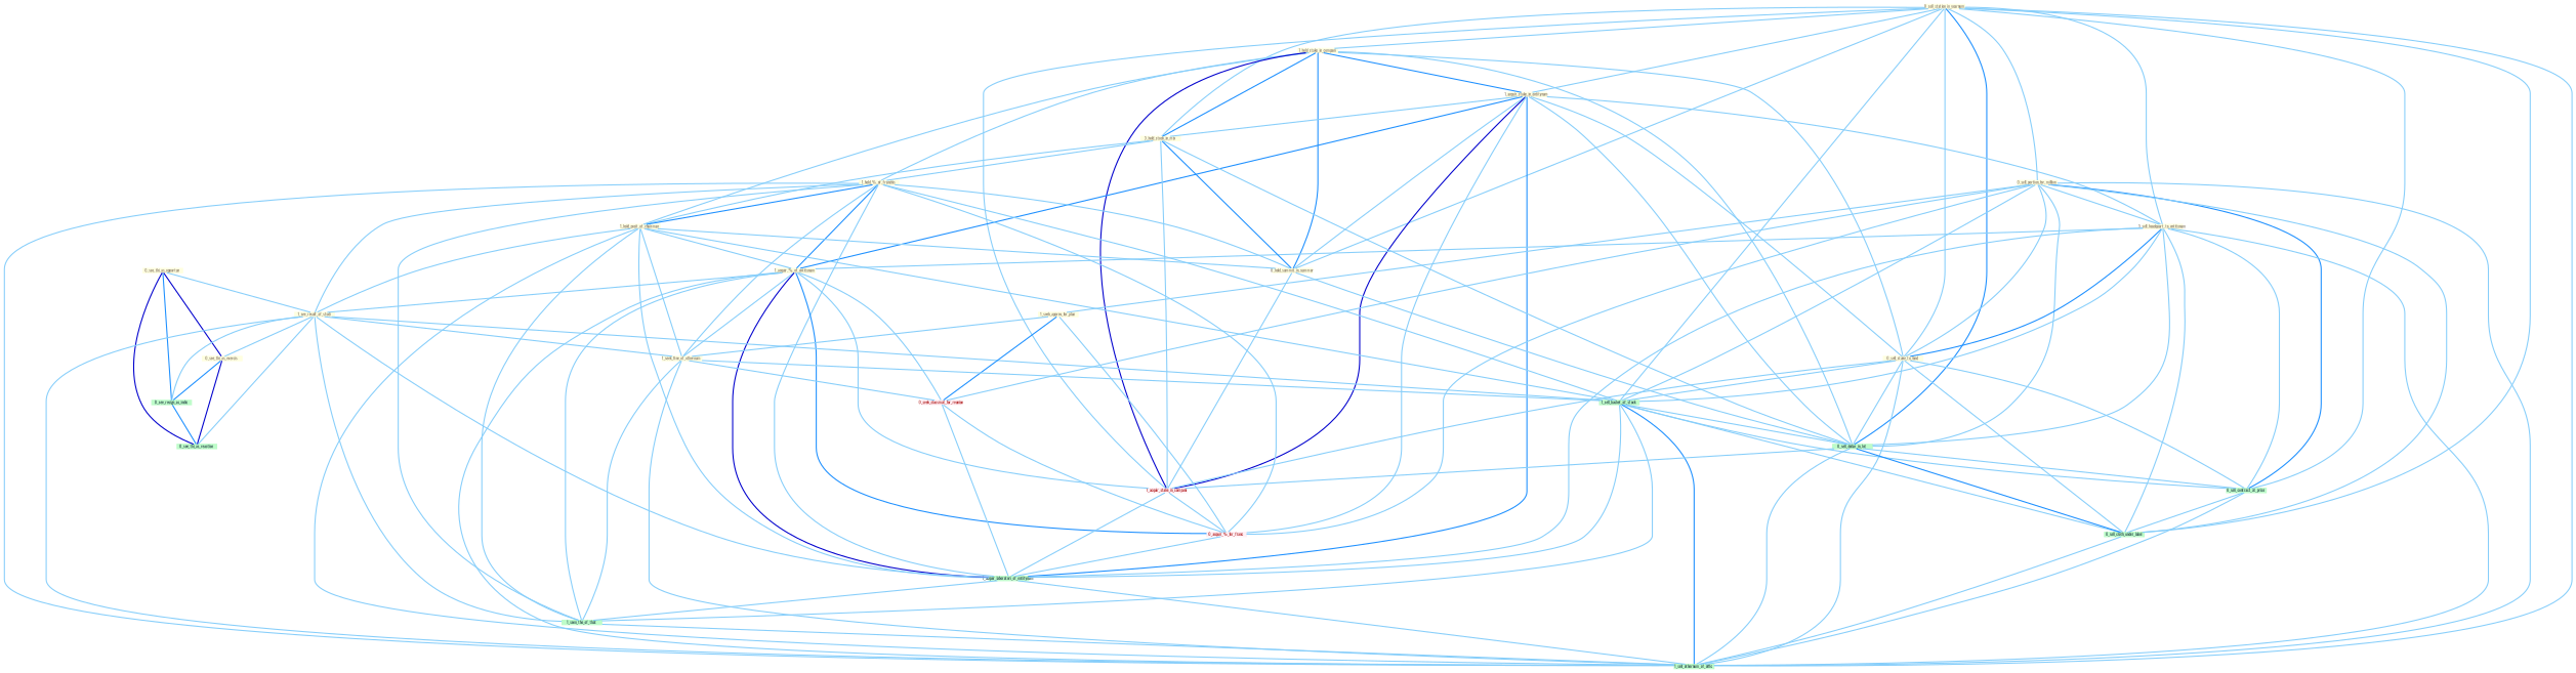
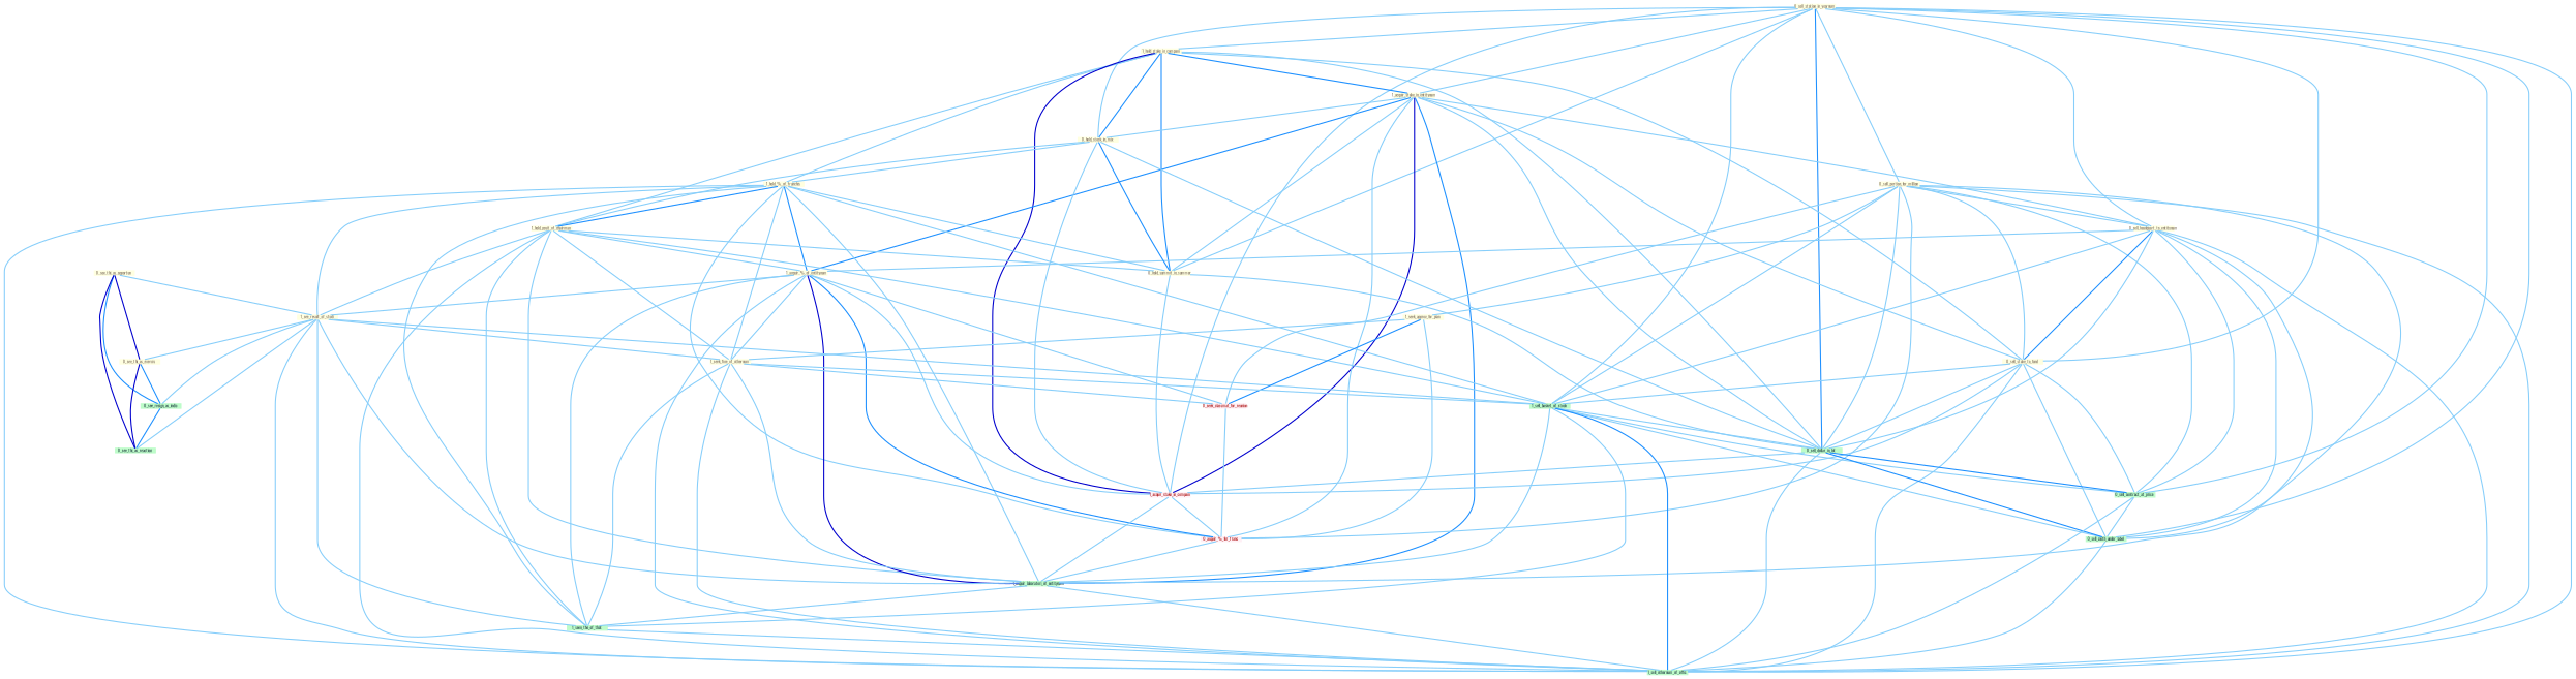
  graph {
    fontname=Oswald
    node [color="#ffffe0" fixedsize=true fontcolor="#8b7d6b" fontname=Oswald fontsize=4 shape=polygon style=filled]
    edge [color="#87cefa" fontname=Oswald w=1]
    "0_sell_station_in_yearnum " [height=.06 width=.5]
    "1_hold_stake_in_compani " [height=.06 width=.5]
    "1_acquir_stake_in_entitynam " [height=.06 width=.5]
    "0_sell_portion_for_million " [height=.06 width=.5]
    "0_see_thi_as_opportun " [height=.06 width=.5]
    "0_sell_headquart_to_entitynam " [height=.06 width=.5]
    "0_hold_stock_in_mix " [height=.06 width=.5]
    "1_hold_%_of_franchis " [height=.06 width=.5]
    "1_hold_posit_of_chairman " [height=.06 width=.5]
    "1_acquir_%_of_entitynam " [height=.06 width=.5]
    "1_see_result_of_studi " [height=.06 width=.5]
    "0_sell_stake_to_fund " [height=.06 width=.5]
    "0_see_thi_as_exercis " [height=.06 width=.5]
    "1_seek_approv_for_plan " [height=.06 width=.5]
    "1_seek_fine_of_othernum " [height=.06 width=.5]
    "0_hold_summit_in_summer " [height=.06 width=.5]
    "0_seek_classmat_for_reunion " [color="#fff0f5" fontcolor="#b22222" height=.06 width=.5]
    "1_acquir_stake_in_compani " [color="#fff0f5" fontcolor="#b22222" height=.06 width=.5]
    "0_acquir_%_for_franc " [color="#fff0f5" fontcolor="#b22222" height=.06 width=.5]
    "1_sell_basket_of_stock " [color="#BDFCC9" fontcolor="#2f4f4f" height=.06 width=.5]
    "0_sell_dollar_in_lot " [color="#BDFCC9" fontcolor="#2f4f4f" height=.06 width=.5]
    "0_sell_contract_at_price " [color="#BDFCC9" fontcolor="#2f4f4f" height=.06 width=.5]
    "0_sell_cloth_under_label " [color="#BDFCC9" fontcolor="#2f4f4f" height=.06 width=.5]
    "1_sell_othernum_of_offic " [color="#BDFCC9" fontcolor="#2f4f4f" height=.06 width=.5]
    "1_acquir_laboratori_of_entitynam " [color="#BDFCC9" fontcolor="#2f4f4f" height=.06 width=.5]
    "0_see_resign_as_indic " [color="#BDFCC9" fontcolor="#2f4f4f" height=.06 width=.5]
    "0_see_thi_as_reaction " [color="#BDFCC9" fontcolor="#2f4f4f" height=.06 width=.5]
    "1_seen_the_of_that " [color="#BDFCC9" fontcolor="#2f4f4f" height=.06 width=.5]
    subgraph sub_1 {
      "0_sell_station_in_yearnum "
      "1_hold_stake_in_compani "
      "1_acquir_stake_in_entitynam "
      "0_sell_portion_for_million "
      "0_see_thi_as_opportun "
      "0_sell_headquart_to_entitynam "
      "0_hold_stock_in_mix "
      "1_hold_%_of_franchis "
      "1_hold_posit_of_chairman "
      "1_acquir_%_of_entitynam "
      "1_see_result_of_studi "
      "0_sell_stake_to_fund "
      "0_see_thi_as_exercis "
      "1_seek_approv_for_plan "
      "1_seek_fine_of_othernum "
      "0_hold_summit_in_summer "
    }
    subgraph sub_2 {
      "0_seek_classmat_for_reunion "
      "1_acquir_stake_in_compani "
      "0_acquir_%_for_franc "
    }
    "0_sell_station_in_yearnum " -- "1_hold_stake_in_compani "
    "0_sell_station_in_yearnum " -- "1_acquir_stake_in_entitynam "
    "0_sell_station_in_yearnum " -- "0_sell_portion_for_million "
    "0_sell_station_in_yearnum " -- "0_sell_headquart_to_entitynam "
    "0_sell_station_in_yearnum " -- "0_hold_stock_in_mix "
    "0_sell_station_in_yearnum " -- "0_sell_stake_to_fund "
    "0_sell_station_in_yearnum " -- "0_hold_summit_in_summer "
    "0_sell_station_in_yearnum " -- "1_acquir_stake_in_compani "
    "0_sell_station_in_yearnum " -- "1_sell_basket_of_stock "
    "0_sell_station_in_yearnum " -- "0_sell_dollar_in_lot " [color="#1e90ff" w=2]
    "0_sell_station_in_yearnum " -- "0_sell_contract_at_price "
    "0_sell_station_in_yearnum " -- "0_sell_cloth_under_label "
    "0_sell_station_in_yearnum " -- "1_sell_othernum_of_offic "
    "1_hold_stake_in_compani " -- "1_acquir_stake_in_entitynam " [color="#1e90ff" w=2]
    "1_hold_stake_in_compani " -- "0_hold_stock_in_mix " [color="#1e90ff" w=2]
    "1_hold_stake_in_compani " -- "1_hold_%_of_franchis "
    "1_hold_stake_in_compani " -- "1_hold_posit_of_chairman "
    "1_hold_stake_in_compani " -- "0_sell_stake_to_fund "
    "1_hold_stake_in_compani " -- "0_hold_summit_in_summer " [color="#1e90ff" w=2]
    "1_hold_stake_in_compani " -- "1_acquir_stake_in_compani " [color="#0000cd" w=3]
    "1_hold_stake_in_compani " -- "0_sell_dollar_in_lot "
    "1_acquir_stake_in_entitynam " -- "0_sell_headquart_to_entitynam "
    "1_acquir_stake_in_entitynam " -- "0_hold_stock_in_mix "
    "1_acquir_stake_in_entitynam " -- "1_acquir_%_of_entitynam " [color="#1e90ff" w=2]
    "1_acquir_stake_in_entitynam " -- "0_sell_stake_to_fund "
    "1_acquir_stake_in_entitynam " -- "0_hold_summit_in_summer "
    "1_acquir_stake_in_entitynam " -- "1_acquir_stake_in_compani " [color="#0000cd" w=3]
    "1_acquir_stake_in_entitynam " -- "0_acquir_%_for_franc "
    "1_acquir_stake_in_entitynam " -- "0_sell_dollar_in_lot "
    "1_acquir_stake_in_entitynam " -- "1_acquir_laboratori_of_entitynam " [color="#1e90ff" w=2]
    "0_sell_portion_for_million " -- "0_sell_headquart_to_entitynam "
    "0_sell_portion_for_million " -- "0_sell_stake_to_fund "
    "0_sell_portion_for_million " -- "1_seek_approv_for_plan "
    "0_sell_portion_for_million " -- "0_seek_classmat_for_reunion "
    "0_sell_portion_for_million " -- "0_acquir_%_for_franc "
    "0_sell_portion_for_million " -- "1_sell_basket_of_stock "
    "0_sell_portion_for_million " -- "0_sell_dollar_in_lot "
-   "0_sell_portion_for_million " -- "0_sell_contract_at_price " [color="#1e90ff"]
+   "0_sell_portion_for_million " -- "0_sell_contract_at_price "
    "0_sell_portion_for_million " -- "0_sell_cloth_under_label "
    "0_sell_portion_for_million " -- "1_sell_othernum_of_offic "
    "0_see_thi_as_opportun " -- "1_see_result_of_studi "
    "0_see_thi_as_opportun " -- "0_see_thi_as_exercis " [color="#0000cd" w=3]
    "0_see_thi_as_opportun " -- "0_see_resign_as_indic " [color="#1e90ff" w=2]
    "0_see_thi_as_opportun " -- "0_see_thi_as_reaction " [color="#0000cd" w=3]
    "0_sell_headquart_to_entitynam " -- "1_acquir_%_of_entitynam "
    "0_sell_headquart_to_entitynam " -- "0_sell_stake_to_fund " [color="#1e90ff" w=2]
    "0_sell_headquart_to_entitynam " -- "1_sell_basket_of_stock "
    "0_sell_headquart_to_entitynam " -- "0_sell_dollar_in_lot "
    "0_sell_headquart_to_entitynam " -- "0_sell_contract_at_price "
    "0_sell_headquart_to_entitynam " -- "0_sell_cloth_under_label "
    "0_sell_headquart_to_entitynam " -- "1_sell_othernum_of_offic "
    "0_sell_headquart_to_entitynam " -- "1_acquir_laboratori_of_entitynam "
    "0_hold_stock_in_mix " -- "1_hold_%_of_franchis "
    "0_hold_stock_in_mix " -- "1_hold_posit_of_chairman "
    "0_hold_stock_in_mix " -- "0_hold_summit_in_summer " [color="#1e90ff" w=2]
    "0_hold_stock_in_mix " -- "1_acquir_stake_in_compani "
    "0_hold_stock_in_mix " -- "0_sell_dollar_in_lot "
    "1_hold_%_of_franchis " -- "1_hold_posit_of_chairman " [color="#1e90ff" w=2]
    "1_hold_%_of_franchis " -- "1_acquir_%_of_entitynam " [color="#1e90ff" w=2]
    "1_hold_%_of_franchis " -- "1_see_result_of_studi "
    "1_hold_%_of_franchis " -- "1_seek_fine_of_othernum "
    "1_hold_%_of_franchis " -- "0_hold_summit_in_summer "
    "1_hold_%_of_franchis " -- "0_acquir_%_for_franc "
    "1_hold_%_of_franchis " -- "1_sell_basket_of_stock "
    "1_hold_%_of_franchis " -- "1_sell_othernum_of_offic "
    "1_hold_%_of_franchis " -- "1_acquir_laboratori_of_entitynam "
    "1_hold_%_of_franchis " -- "1_seen_the_of_that "
    "1_hold_posit_of_chairman " -- "1_acquir_%_of_entitynam "
    "1_hold_posit_of_chairman " -- "1_see_result_of_studi "
    "1_hold_posit_of_chairman " -- "1_seek_fine_of_othernum "
    "1_hold_posit_of_chairman " -- "0_hold_summit_in_summer "
    "1_hold_posit_of_chairman " -- "1_sell_basket_of_stock "
    "1_hold_posit_of_chairman " -- "1_sell_othernum_of_offic "
    "1_hold_posit_of_chairman " -- "1_acquir_laboratori_of_entitynam "
    "1_hold_posit_of_chairman " -- "1_seen_the_of_that "
    "1_acquir_%_of_entitynam " -- "1_see_result_of_studi "
    "1_acquir_%_of_entitynam " -- "1_seek_fine_of_othernum "
    "1_acquir_%_of_entitynam " -- "0_seek_classmat_for_reunion "
    "1_acquir_%_of_entitynam " -- "1_acquir_stake_in_compani "
    "1_acquir_%_of_entitynam " -- "0_acquir_%_for_franc " [color="#1e90ff" w=2]
    "1_acquir_%_of_entitynam " -- "1_sell_othernum_of_offic "
    "1_acquir_%_of_entitynam " -- "1_acquir_laboratori_of_entitynam " [color="#0000cd" w=3]
    "1_acquir_%_of_entitynam " -- "1_seen_the_of_that "
    "1_see_result_of_studi " -- "0_see_thi_as_exercis "
    "1_see_result_of_studi " -- "1_seek_fine_of_othernum "
    "1_see_result_of_studi " -- "1_sell_basket_of_stock "
    "1_see_result_of_studi " -- "1_sell_othernum_of_offic "
    "1_see_result_of_studi " -- "1_acquir_laboratori_of_entitynam "
    "1_see_result_of_studi " -- "0_see_resign_as_indic "
    "1_see_result_of_studi " -- "0_see_thi_as_reaction "
    "1_see_result_of_studi " -- "1_seen_the_of_that "
    "0_sell_stake_to_fund " -- "1_acquir_stake_in_compani "
    "0_sell_stake_to_fund " -- "1_sell_basket_of_stock "
    "0_sell_stake_to_fund " -- "0_sell_dollar_in_lot "
    "0_sell_stake_to_fund " -- "0_sell_contract_at_price "
    "0_sell_stake_to_fund " -- "0_sell_cloth_under_label "
    "0_sell_stake_to_fund " -- "1_sell_othernum_of_offic "
    "0_see_thi_as_exercis " -- "0_see_resign_as_indic " [color="#1e90ff" w=2]
    "0_see_thi_as_exercis " -- "0_see_thi_as_reaction " [color="#0000cd" w=3]
    "1_seek_approv_for_plan " -- "1_seek_fine_of_othernum "
    "1_seek_approv_for_plan " -- "0_seek_classmat_for_reunion " [color="#1e90ff" w=2]
    "1_seek_approv_for_plan " -- "0_acquir_%_for_franc "
    "1_seek_fine_of_othernum " -- "0_seek_classmat_for_reunion "
    "1_seek_fine_of_othernum " -- "1_sell_basket_of_stock "
    "1_seek_fine_of_othernum " -- "1_sell_othernum_of_offic "
-   "0_seek_classmat_for_reunion " -- "1_acquir_laboratori_of_entitynam "
+   "1_seek_fine_of_othernum " -- "1_acquir_laboratori_of_entitynam "
    "1_seek_fine_of_othernum " -- "1_seen_the_of_that "
    "0_hold_summit_in_summer " -- "1_acquir_stake_in_compani "
    "0_hold_summit_in_summer " -- "0_sell_dollar_in_lot "
    "0_seek_classmat_for_reunion " -- "0_acquir_%_for_franc "
    "1_acquir_stake_in_compani " -- "0_acquir_%_for_franc "
    "1_acquir_stake_in_compani " -- "1_acquir_laboratori_of_entitynam "
    "0_acquir_%_for_franc " -- "1_acquir_laboratori_of_entitynam "
    "1_sell_basket_of_stock " -- "0_sell_dollar_in_lot "
    "1_sell_basket_of_stock " -- "0_sell_contract_at_price "
    "1_sell_basket_of_stock " -- "0_sell_cloth_under_label "
    "1_sell_basket_of_stock " -- "1_sell_othernum_of_offic " [color="#1e90ff" w=2]
    "1_sell_basket_of_stock " -- "1_acquir_laboratori_of_entitynam "
    "1_sell_basket_of_stock " -- "1_seen_the_of_that "
    "0_sell_dollar_in_lot " -- "1_acquir_stake_in_compani "
-   "0_sell_dollar_in_lot " -- "0_sell_contract_at_price "
+   "0_sell_dollar_in_lot " -- "0_sell_contract_at_price " [color="#1e90ff"]
    "0_sell_dollar_in_lot " -- "0_sell_cloth_under_label " [color="#1e90ff"]
    "0_sell_dollar_in_lot " -- "1_sell_othernum_of_offic "
    "0_sell_contract_at_price " -- "0_sell_cloth_under_label "
    "0_sell_contract_at_price " -- "1_sell_othernum_of_offic "
    "0_sell_cloth_under_label " -- "1_sell_othernum_of_offic "
    "1_acquir_laboratori_of_entitynam " -- "1_sell_othernum_of_offic "
    "1_acquir_laboratori_of_entitynam " -- "1_seen_the_of_that "
    "0_see_resign_as_indic " -- "0_see_thi_as_reaction " [color="#1e90ff" w=2]
    "1_seen_the_of_that " -- "1_sell_othernum_of_offic "
  }
